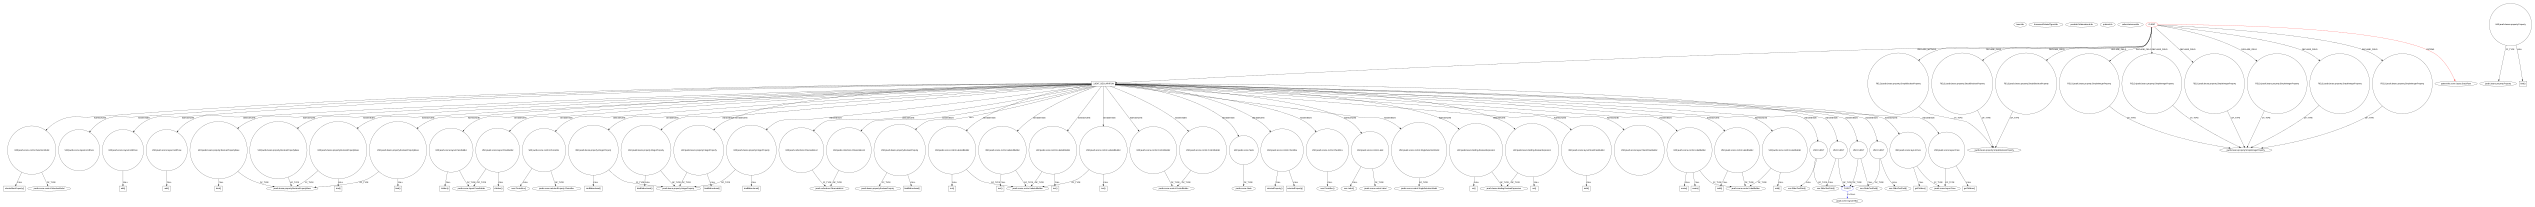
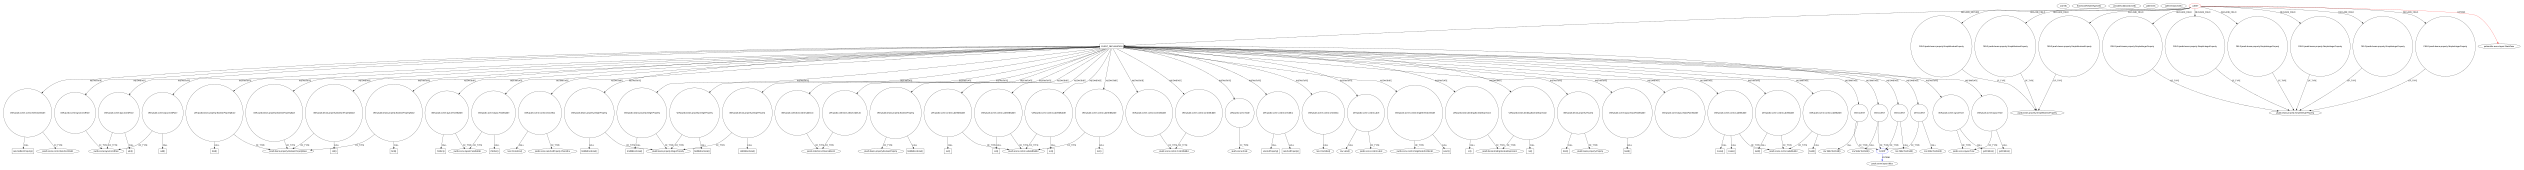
  digraph {
    fontname="Liberation Sans"
    node [fontname="Liberation Sans" isFrameworkType=false vertexType=VARIABLE_EXPRESION shape=circle]
    edge [fontname="Liberation Sans"]
    baseInfo [category=pattern graphId=3744 isAnonymous=false possibleRelation=true isFrameworkType="" vertexType="" shape=""]
    frameworkRelatedTypesInfo [0="javafx.scene.layout.StackPane" isFrameworkType="" vertexType="" shape=""]
    possibleCollaborationsInfo [0="3744~INSTANTIATION-CLIENT_METHOD_DECLARATION-INSTANTIATION-CLIENT_METHOD_DECLARATION-INSTANTIATION-CLIENT_METHOD_DECLARATION-INSTANTIATION-CLIENT_METHOD_DECLARATION-~javafx.scene.layout.StackPane ~javafx.scene.layout.HBox ~false~false" isFrameworkType="" vertexType="" shape=""]
    patternInfo [frequency=2.0 patternRootClient=0 isFrameworkType="" vertexType="" shape=""]
    patternInstancesInfo [0="SaiPradeepDandem-javafx2-gradient-builder~/SaiPradeepDandem-javafx2-gradient-builder/javafx2-gradient-builder-master/src/main/java/com/javafx/gradientbuilder/application/RadialSettingsLayout.java~RadialSettingsLayout~1170" 1="SaiPradeepDandem-javafx2-gradient-builder~/SaiPradeepDandem-javafx2-gradient-builder/javafx2-gradient-builder-master/src/main/java/com/javafx/gradientbuilder/application/LinearSettingsLayout.java~LinearSettingsLayout~1172" isFrameworkType="" vertexType="" shape=""]
    n6 [label="javafx.scene.control.LabelBuilder" vertexType=FRAMEWORK_CLASS_TYPE shape=""]
    n7 [label="VAR:javafx.scene.control.LabelBuilder"]
    n8 [label="create()" shape=box vertexType=INSIDE_CALL]
    n9 [label="create()" shape=box vertexType=INSIDE_CALL]
    n10 [label="VAR:javafx.scene.control.LabelBuilder"]
    n11 [label="build()" shape=box vertexType=INSIDE_CALL]
    n12 [label="VAR:javafx.scene.control.LabelBuilder"]
    n13 [label="build()" shape=box vertexType=INSIDE_CALL]
    n14 [label=CLIENT_DECLARATION shape=box vertexType=CLIENT_METHOD_DECLARATION]
    n15 [label="VAR:CLIENT"]
    n16 [label="VAR:javafx.scene.layout.Pane"]
    n17 [label="VAR:javafx.scene.layout.Pane"]
    n18 [label="VAR:javafx.scene.control.SelectionModel"]
    n19 [label="VAR:javafx.scene.layout.GridPane"]
    n20 [label="VAR:javafx.scene.layout.GridPane"]
    n21 [label="VAR:javafx.scene.layout.GridPane"]
    n22 [label="VAR:javafx.beans.property.BooleanPropertyBase"]
    n23 [label="VAR:javafx.beans.property.BooleanPropertyBase"]
    n24 [label="VAR:javafx.beans.property.BooleanPropertyBase"]
    n25 [label="VAR:javafx.beans.property.BooleanPropertyBase"]
    n26 [label="VAR:javafx.scene.layout.PaneBuilder"]
    n27 [label="VAR:javafx.scene.layout.PaneBuilder"]
    n28 [label="VAR:javafx.scene.control.ChoiceBox"]
    n29 [label="VAR:javafx.beans.property.IntegerProperty"]
    n30 [label="VAR:javafx.beans.property.IntegerProperty"]
    n31 [label="VAR:javafx.beans.property.IntegerProperty"]
    n32 [label="VAR:javafx.beans.property.IntegerProperty"]
    n33 [label="VAR:javafx.collections.ObservableList"]
    n34 [label="VAR:javafx.collections.ObservableList"]
    n35 [label="VAR:CLIENT"]
    n36 [label="VAR:CLIENT"]
    n37 [label="VAR:CLIENT"]
    n38 [label="VAR:javafx.beans.property.BooleanProperty"]
    n39 [label="VAR:javafx.scene.control.LabeledBuilder"]
    n40 [label="VAR:javafx.scene.control.LabeledBuilder"]
    n41 [label="VAR:javafx.scene.control.LabeledBuilder"]
    n42 [label="VAR:javafx.scene.control.LabeledBuilder"]
    n43 [label="VAR:javafx.scene.control.ControlBuilder"]
    n44 [label="VAR:javafx.scene.control.ControlBuilder"]
    n45 [label="VAR:javafx.scene.Node"]
    n46 [label="VAR:javafx.scene.control.CheckBox"]
    n47 [label="VAR:javafx.scene.control.CheckBox"]
    n48 [label="VAR:javafx.scene.control.Label"]
    n49 [label="VAR:javafx.scene.control.SingleSelectionModel"]
    n50 [label="VAR:javafx.beans.binding.BooleanExpression"]
    n51 [label="VAR:javafx.beans.binding.BooleanExpression"]
    n52 [label="VAR:javafx.beans.property.Property"]
    n53 [label="VAR:javafx.scene.layout.StackPaneBuilder"]
    n54 [label="VAR:javafx.scene.layout.StackPaneBuilder"]
    n55 [label="new SliderTextField()" vertexType=CONSTRUCTOR_CALL shape=""]
    n56 [color=blue label=CLIENT vertexType=REFERENCE_CLIENT_CLASS_DECLARATION shape=""]
    n57 [label="javafx.scene.layout.Pane" vertexType=FRAMEWORK_CLASS_TYPE shape=""]
    n58 [label="getChildren()" shape=box vertexType=INSIDE_CALL]
    n59 [label="getChildren()" shape=box vertexType=INSIDE_CALL]
    n60 [label="javafx.scene.control.SelectionModel" vertexType=FRAMEWORK_CLASS_TYPE shape=""]
    n61 [label="selectedItemProperty()" shape=box vertexType=INSIDE_CALL]
+   n62 [label="javafx.scene.layout.GridPane" vertexType=FRAMEWORK_CLASS_TYPE shape=""]
    n63 [label="add()" shape=box vertexType=INSIDE_CALL]
    n64 [label="add()" shape=box vertexType=INSIDE_CALL]
    n65 [label="javafx.beans.property.BooleanPropertyBase" vertexType=FRAMEWORK_CLASS_TYPE shape=""]
    n66 [label="bind()" shape=box vertexType=INSIDE_CALL]
    n67 [label="bind()" shape=box vertexType=INSIDE_CALL]
    n68 [label="bind()" shape=box vertexType=INSIDE_CALL]
    n69 [label="children()" shape=box vertexType=INSIDE_CALL]
    n70 [label="javafx.scene.layout.PaneBuilder" vertexType=FRAMEWORK_CLASS_TYPE shape=""]
    n71 [label="children()" shape=box vertexType=INSIDE_CALL]
    n72 [label="javafx.scene.selectedProperty.ChoiceBox" vertexType=FRAMEWORK_CLASS_TYPE shape=""]
    n73 [label="new ChoiceBox()" vertexType=CONSTRUCTOR_CALL shape=""]
    n74 [label="javafx.beans.property.IntegerProperty" vertexType=FRAMEWORK_CLASS_TYPE shape=""]
    n75 [label="bindBidirectional()" shape=box vertexType=INSIDE_CALL]
    n76 [label="bindBidirectional()" shape=box vertexType=INSIDE_CALL]
    n77 [label="bindBidirectional()" shape=box vertexType=INSIDE_CALL]
    n78 [label="bindBidirectional()" shape=box vertexType=INSIDE_CALL]
    n79 [label="javafx.collections.ObservableList" vertexType=FRAMEWORK_INTERFACE_TYPE shape=""]
    n80 [label="new SliderTextField()" vertexType=CONSTRUCTOR_CALL shape=""]
    n81 [label="new SliderTextField()" vertexType=CONSTRUCTOR_CALL shape=""]
    n82 [label="new SliderTextField()" vertexType=CONSTRUCTOR_CALL shape=""]
    n83 [label="bindBidirectional()" shape=box vertexType=INSIDE_CALL]
    n84 [label="javafx.beans.property.BooleanProperty" vertexType=FRAMEWORK_CLASS_TYPE shape=""]
    n85 [label="javafx.scene.control.LabeledBuilder" vertexType=FRAMEWORK_CLASS_TYPE shape=""]
    n86 [label="text()" shape=box vertexType=INSIDE_CALL]
    n87 [label="text()" shape=box vertexType=INSIDE_CALL]
    n88 [label="text()" shape=box vertexType=INSIDE_CALL]
    n89 [label="text()" shape=box vertexType=INSIDE_CALL]
    n90 [label="javafx.scene.control.ControlBuilder" vertexType=FRAMEWORK_CLASS_TYPE shape=""]
    n91 [label="javafx.scene.Node" vertexType=FRAMEWORK_CLASS_TYPE shape=""]
    n92 [label="selectedProperty()" shape=box vertexType=INSIDE_CALL]
    n93 [label="selectedProperty()" shape=box vertexType=INSIDE_CALL]
    n94 [label="new CheckBox()" vertexType=CONSTRUCTOR_CALL shape=""]
    n95 [label="javafx.scene.control.Label" vertexType=FRAMEWORK_CLASS_TYPE shape=""]
    n96 [label="new Label()" vertexType=CONSTRUCTOR_CALL shape=""]
+   n97 [label="select()" shape=box vertexType=INSIDE_CALL]
    n98 [label="javafx.scene.control.SingleSelectionModel" vertexType=FRAMEWORK_CLASS_TYPE shape=""]
    n99 [label="javafx.beans.binding.BooleanExpression" vertexType=FRAMEWORK_CLASS_TYPE shape=""]
    n100 [label="not()" shape=box vertexType=INSIDE_CALL]
    n101 [label="not()" shape=box vertexType=INSIDE_CALL]
    n102 [label="javafx.beans.property.Property" vertexType=FRAMEWORK_INTERFACE_TYPE shape=""]
    n103 [label="bind()" shape=box vertexType=INSIDE_CALL]
    n104 [label="build()" shape=box vertexType=INSIDE_CALL]
    n105 [color=red label=CLIENT vertexType=ROOT_CLIENT_CLASS_DECLARATION shape=""]
    n106 [label="FIELD:javafx.beans.property.SimpleBooleanProperty" vertexType=FIELD_DECLARATION]
    n107 [label="FIELD:javafx.beans.property.SimpleBooleanProperty" vertexType=FIELD_DECLARATION]
    n108 [label="FIELD:javafx.beans.property.SimpleBooleanProperty" vertexType=FIELD_DECLARATION]
    n109 [label="FIELD:javafx.beans.property.SimpleIntegerProperty" vertexType=FIELD_DECLARATION]
    n110 [label="FIELD:javafx.beans.property.SimpleIntegerProperty" vertexType=FIELD_DECLARATION]
    n111 [label="FIELD:javafx.beans.property.SimpleIntegerProperty" vertexType=FIELD_DECLARATION]
    n112 [label="FIELD:javafx.beans.property.SimpleIntegerProperty" vertexType=FIELD_DECLARATION]
    n113 [label="FIELD:javafx.beans.property.SimpleIntegerProperty" vertexType=FIELD_DECLARATION]
    n114 [label="FIELD:javafx.beans.property.SimpleIntegerProperty" vertexType=FIELD_DECLARATION]
    n115 [label="patternInfo.scene.layout.StackPane" vertexType=FRAMEWORK_CLASS_TYPE shape=""]
    n116 [label="javafx.beans.property.SimpleBooleanProperty" vertexType=FRAMEWORK_CLASS_TYPE shape=""]
    n117 [label="javafx.beans.property.SimpleIntegerProperty" vertexType=FRAMEWORK_CLASS_TYPE shape=""]
    n118 [label="javafx.scene.layout.HBox" vertexType=FRAMEWORK_CLASS_TYPE shape=""]
    n7 -> n6 [label=OF_TYPE]
    n7 -> n8 [label=CALL]
    n7 -> n9 [label=CALL]
    n10 -> n6 [label=OF_TYPE]
    n10 -> n11 [label=CALL]
    n12 -> n6 [label=OF_TYPE]
    n12 -> n13 [label=CALL]
    n14 -> n7 [label=INSTANTIATE]
    n14 -> n10 [label=INSTANTIATE]
    n14 -> n12 [label=INSTANTIATE]
    n14 -> n15 [label=INSTANTIATE]
    n14 -> n16 [label=INSTANTIATE]
    n14 -> n17 [label=INSTANTIATE]
    n14 -> n18 [label=INSTANTIATE]
    n14 -> n19 [label=INSTANTIATE]
    n14 -> n20 [label=INSTANTIATE]
    n14 -> n21 [label=INSTANTIATE]
    n14 -> n22 [label=INSTANTIATE]
    n14 -> n23 [label=INSTANTIATE]
    n14 -> n24 [label=INSTANTIATE]
    n14 -> n25 [label=INSTANTIATE]
    n14 -> n26 [label=INSTANTIATE]
    n14 -> n27 [label=INSTANTIATE]
    n14 -> n28 [label=INSTANTIATE]
    n14 -> n29 [label=INSTANTIATE]
    n14 -> n30 [label=INSTANTIATE]
    n14 -> n31 [label=INSTANTIATE]
    n14 -> n32 [label=INSTANTIATE]
    n14 -> n33 [label=INSTANTIATE]
    n14 -> n34 [label=INSTANTIATE]
    n14 -> n35 [label=INSTANTIATE]
    n14 -> n36 [label=INSTANTIATE]
    n14 -> n37 [label=INSTANTIATE]
-   n14 -> n38 [label=FIELD]
+   n14 -> n38 [label=INSTANTIATE]
    n14 -> n39 [label=INSTANTIATE]
    n14 -> n40 [label=INSTANTIATE]
    n14 -> n41 [label=INSTANTIATE]
    n14 -> n42 [label=INSTANTIATE]
    n14 -> n43 [label=INSTANTIATE]
    n14 -> n44 [label=INSTANTIATE]
    n14 -> n45 [label=INSTANTIATE]
    n14 -> n46 [label=INSTANTIATE]
    n14 -> n47 [label=INSTANTIATE]
    n14 -> n48 [label=INSTANTIATE]
    n14 -> n49 [label=INSTANTIATE]
    n14 -> n50 [label=INSTANTIATE]
    n14 -> n51 [label=INSTANTIATE]
+   n14 -> n52 [label=INSTANTIATE]
    n14 -> n53 [label=INSTANTIATE]
    n14 -> n54 [label=INSTANTIATE]
    n15 -> n55 [label=CALL]
    n15 -> n56 [label=OF_TYPE]
    n16 -> n57 [label=OF_TYPE]
    n16 -> n58 [label=CALL]
    n17 -> n57 [label=OF_TYPE]
    n17 -> n59 [label=CALL]
    n18 -> n60 [label=OF_TYPE]
    n18 -> n61 [label=CALL]
+   n19 -> n62 [label=OF_TYPE]
+   n20 -> n62 [label=OF_TYPE]
    n20 -> n63 [label=CALL]
+   n21 -> n62 [label=OF_TYPE]
    n21 -> n64 [label=CALL]
    n22 -> n65 [label=OF_TYPE]
    n22 -> n66 [label=CALL]
    n23 -> n65 [label=OF_TYPE]
    n24 -> n65 [label=OF_TYPE]
    n24 -> n67 [label=CALL]
    n25 -> n65 [label=OF_TYPE]
    n25 -> n68 [label=CALL]
    n26 -> n69 [label=CALL]
    n26 -> n70 [label=OF_TYPE]
    n27 -> n70 [label=OF_TYPE]
    n27 -> n71 [label=CALL]
    n28 -> n72 [label=OF_TYPE]
    n28 -> n73 [label=CALL]
    n29 -> n74 [label=OF_TYPE]
    n29 -> n75 [label=CALL]
    n30 -> n74 [label=OF_TYPE]
    n30 -> n76 [label=CALL]
    n31 -> n74 [label=OF_TYPE]
    n31 -> n77 [label=CALL]
    n32 -> n74 [label=OF_TYPE]
    n32 -> n78 [label=CALL]
    n33 -> n79 [label=OF_TYPE]
    n34 -> n79 [label=OF_TYPE]
    n35 -> n56 [label=OF_TYPE]
    n35 -> n80 [label=CALL]
    n36 -> n56 [label=OF_TYPE]
    n36 -> n81 [label=CALL]
    n37 -> n56 [label=OF_TYPE]
    n37 -> n82 [label=CALL]
    n38 -> n83 [label=CALL]
    n38 -> n84 [label=OF_TYPE]
    n39 -> n85 [label=OF_TYPE]
    n39 -> n86 [label=CALL]
    n40 -> n85 [label=OF_TYPE]
    n40 -> n87 [label=CALL]
    n41 -> n85 [label=OF_TYPE]
    n41 -> n88 [label=CALL]
    n42 -> n85 [label=OF_TYPE]
    n42 -> n89 [label=CALL]
    n43 -> n90 [label=OF_TYPE]
    n44 -> n90 [label=OF_TYPE]
    n45 -> n91 [label=OF_TYPE]
    n46 -> n92 [label=CALL]
    n46 -> n93 [label=CALL]
    n47 -> n94 [label=CALL]
    n48 -> n95 [label=OF_TYPE]
    n48 -> n96 [label=CALL]
+   n49 -> n97 [label=CALL]
    n49 -> n98 [label=OF_TYPE]
    n50 -> n99 [label=OF_TYPE]
    n50 -> n100 [label=CALL]
    n51 -> n99 [label=OF_TYPE]
    n51 -> n101 [label=CALL]
    n52 -> n102 [label=OF_TYPE]
    n52 -> n103 [label=CALL]
    n53 -> n104 [label=CALL]
    n56 -> n118 [color=blue label=EXTEND]
    n105 -> n14 [label=DECLARE_METHOD]
    n105 -> n106 [label=DECLARE_FIELD]
    n105 -> n107 [label=DECLARE_FIELD]
    n105 -> n108 [label=DECLARE_FIELD]
    n105 -> n109 [label=DECLARE_FIELD]
    n105 -> n110 [label=DECLARE_FIELD]
    n105 -> n111 [label=DECLARE_FIELD]
    n105 -> n112 [label=DECLARE_FIELD]
    n105 -> n113 [label=DECLARE_FIELD]
    n105 -> n114 [label=DECLARE_FIELD]
    n105 -> n115 [color=red label=EXTEND]
    n106 -> n116 [label=OF_TYPE]
    n107 -> n116 [label=OF_TYPE]
    n108 -> n116 [label=OF_TYPE]
    n109 -> n117 [label=OF_TYPE]
    n110 -> n117 [label=OF_TYPE]
    n111 -> n117 [label=OF_TYPE]
    n112 -> n117 [label=OF_TYPE]
    n113 -> n117 [label=OF_TYPE]
    n114 -> n117 [label=OF_TYPE]
  }
